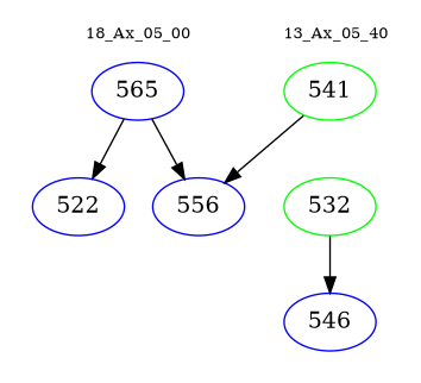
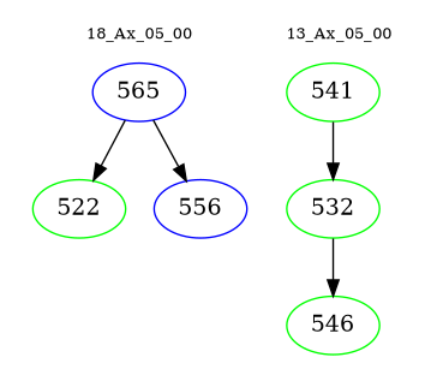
  digraph {
    node [color=blue]
    edge [color=black]
    n1 [label=565]
-   n2 [label=522]
+   n2 [color=green label=522]
    n3 [label=556]
    n4 [color=green label=541]
    n5 [color=green label=532]
-   n6 [label=546]
+   n6 [color=green label=546]
    subgraph cluster_1 {
      color=white
      fontsize=10
      label="18_Ax_05_00"
      n1
      n2
      n3
    }
    subgraph cluster_2 {
      color=white
      fontsize=10
-     label="13_Ax_05_40"
+     label="13_Ax_05_00"
      n4
      n5
      n6
    }
    n1 -> n2
    n1 -> n3
-   n4 -> n3
+   n4 -> n5
    n5 -> n6
  }
